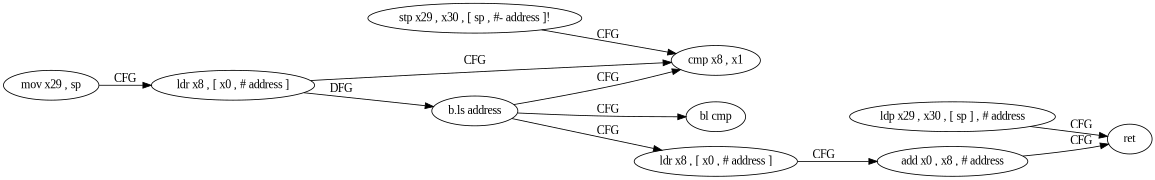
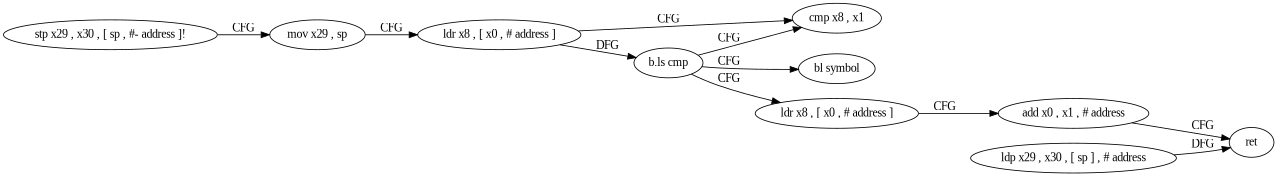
  digraph {
    fontname="Liberation Serif"
    rankdir=LR
    node [fontname="Liberation Serif"]
    edge [fontname="Liberation Serif"]
    n1 [label="stp x29 , x30 , [ sp , #- address ]!"]
    n2 [label="mov x29 , sp"]
    n3 [label="ldr x8 , [ x0 , # address ]"]
    n4 [label="cmp x8 , x1"]
-   n5 [label="b.ls address"]
-   n6 [label="bl cmp"]
+   n5 [label="b.ls cmp"]
+   n6 [label="bl symbol"]
    n7 [label="ldr x8 , [ x0 , # address ]"]
-   n8 [label="add x0 , x8 , # address"]
+   n8 [label="add x0 , x1 , # address"]
    n9 [label=ret]
    n10 [label="ldp x29 , x30 , [ sp ] , # address"]
-   n1 -> n4 [label=CFG]
+   n1 -> n2 [label=CFG]
    n2 -> n3 [label=CFG]
    n3 -> n4 [label=CFG]
    n3 -> n5 [label=DFG]
    n5 -> n4 [label=CFG]
    n5 -> n6 [label=CFG]
    n5 -> n7 [label=CFG]
    n7 -> n8 [label=CFG]
    n8 -> n9 [label=CFG]
-   n10 -> n9 [label=CFG]
+   n10 -> n9 [label=DFG]
  }
